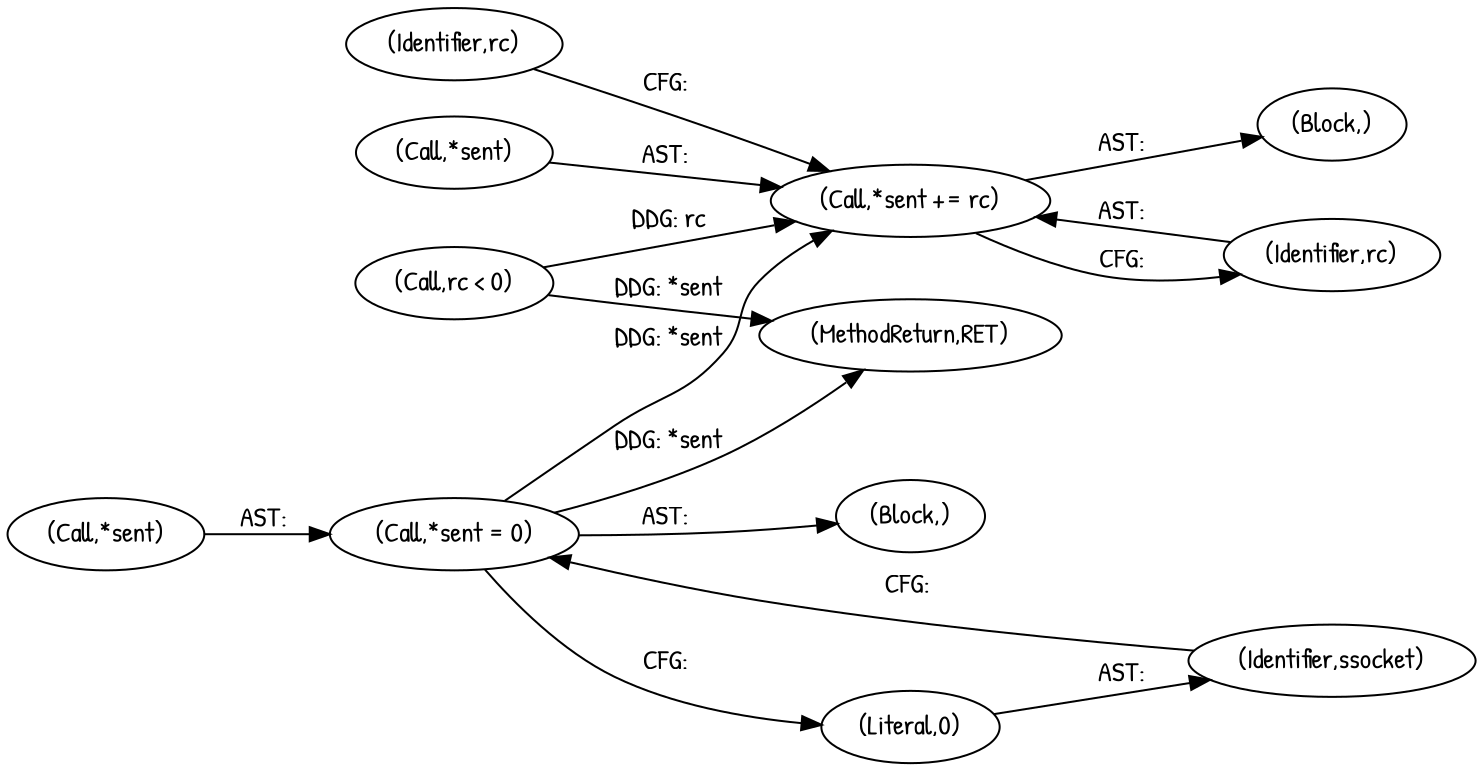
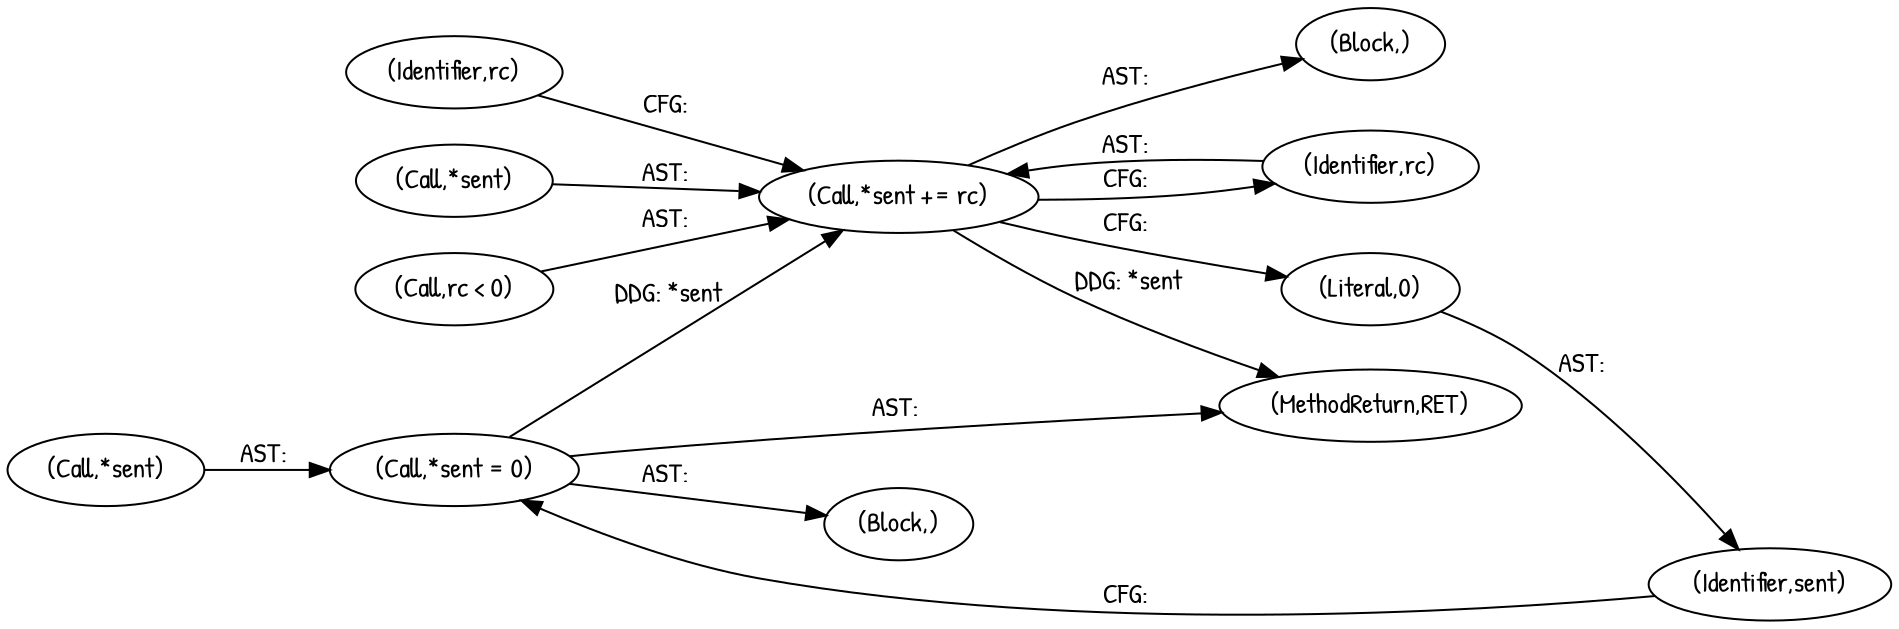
  digraph {
    fontname="Patrick Hand"
    rankdir=LR
    node [fontname="Patrick Hand"]
    edge [fontname="Patrick Hand"]
    n1 [label="(Call,*sent = 0)"]
    n2 [label="(Call,*sent += rc)"]
    n3 [label="(MethodReturn,RET)"]
    n4 [label="(Block,)"]
    n5 [label="(Literal,0)"]
    n6 [label="(Identifier,rc)"]
    n7 [label="(Block,)"]
-   n8 [label="(Identifier,ssocket)"]
+   n8 [label="(Identifier,sent)"]
    n9 [label="(Identifier,rc)"]
    n10 [label="(Call,*sent)"]
    n11 [label="(Call,rc < 0)"]
    n12 [label="(Call,*sent)"]
    n1 -> n2 [label="DDG: *sent"]
-   n1 -> n3 [label="DDG: *sent"]
+   n1 -> n3 [label="AST: "]
    n1 -> n4 [label="AST: "]
-   n1 -> n5 [label="CFG: "]
-   n11 -> n3 [label="DDG: *sent"]
+   n2 -> n5 [label="CFG: "]
+   n2 -> n3 [label="DDG: *sent"]
    n2 -> n6 [label="CFG: "]
    n2 -> n7 [label="AST: "]
    n5 -> n8 [label="AST: "]
    n6 -> n2 [label="AST: "]
    n8 -> n1 [label="CFG: "]
    n9 -> n2 [label="CFG: "]
    n10 -> n2 [label="AST: "]
-   n11 -> n2 [label="DDG: rc"]
+   n11 -> n2 [label="AST: "]
    n12 -> n1 [label="AST: "]
  }
